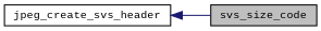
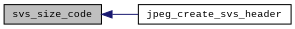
  digraph {
    rankdir=LR
    fontname="Liberation Mono"
    node [color=black fontname="Liberation Mono" fontsize=10 shape=record style=filled]
    n1 [fillcolor=grey75 fontcolor=black height=0.2 label=svs_size_code width=0.4]
    n2 [fillcolor=white height=0.2 label=jpeg_create_svs_header width=0.4]
-   n2 -> n1 [color=midnightblue dir=back fontname="Liberation Mono" fontsize=10 labelfontname=FreeSans labelfontsize=10 style=solid]
+   n1 -> n2 [color=midnightblue dir=back fontname="Liberation Mono" fontsize=10 labelfontname=FreeSans labelfontsize=10 style=solid]
  }
